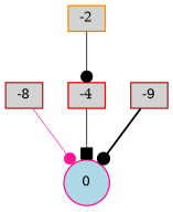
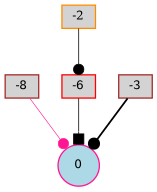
  digraph {
    node [color=brown fillcolor=lightgray fontsize=9 shape=box style=filled]
    edge [arrowhead=dot color=black style=solid]
    n1 [height=0.2 label=-8 width=0.2]
    0 [color=deeppink fillcolor=lightblue height=0.2 shape=circle width=0.2]
    -2 [color=darkorange height=0.2 width=0.2]
-   -4 [color=red height=0.2 width=0.2]
-   -3 [height=0.2 width=0.2 label=-9]
+   -4 [color=red height=0.2 width=0.2 label=-6]
+   -3 [height=0.2 width=0.2]
    n1 -> 0 [color=deeppink penwidth=0.4677524492958872]
    -2 -> -4 [penwidth=0.5868981228615363]
    -4 -> 0 [arrowhead=box penwidth=0.5886675449218305]
    -3 -> 0 [penwidth=1.368657643288761]
  }
